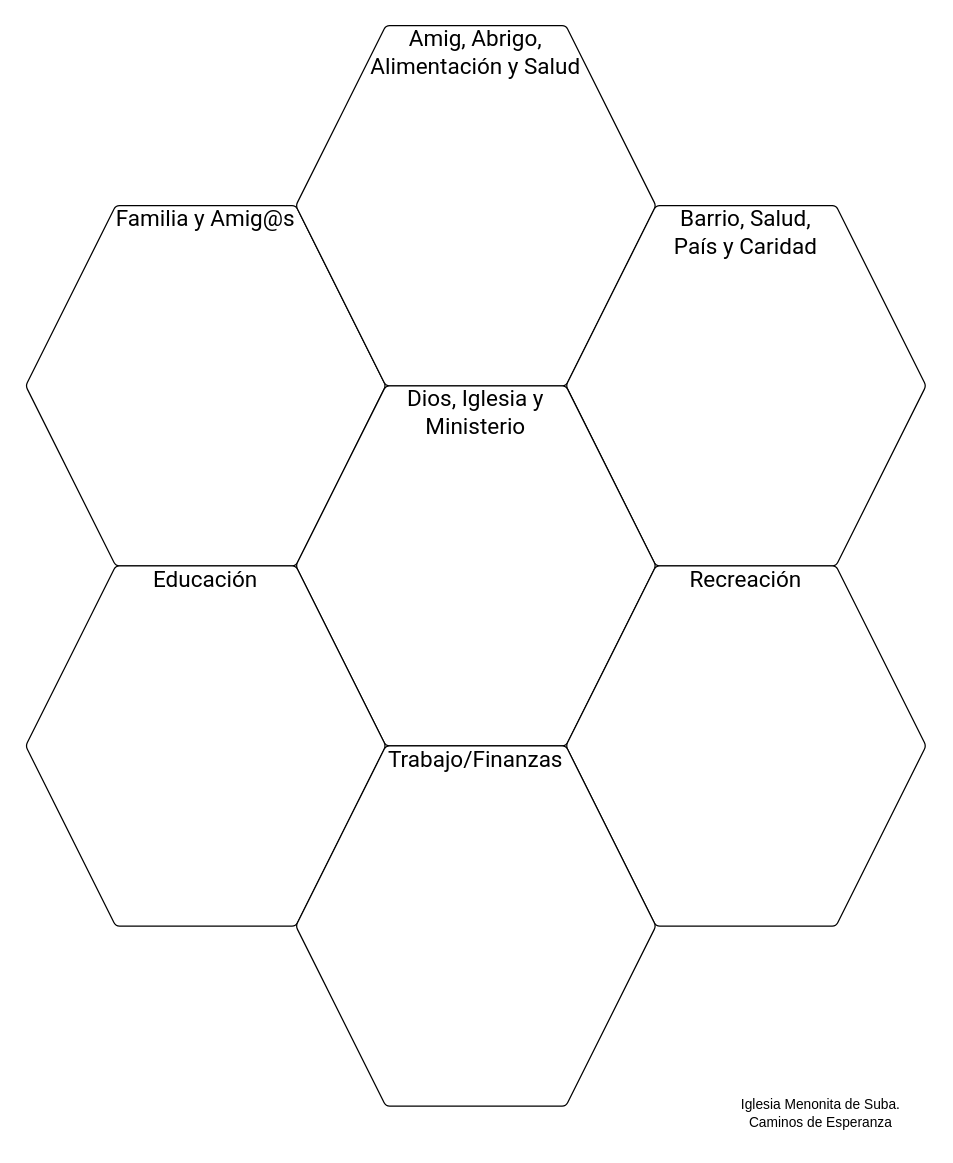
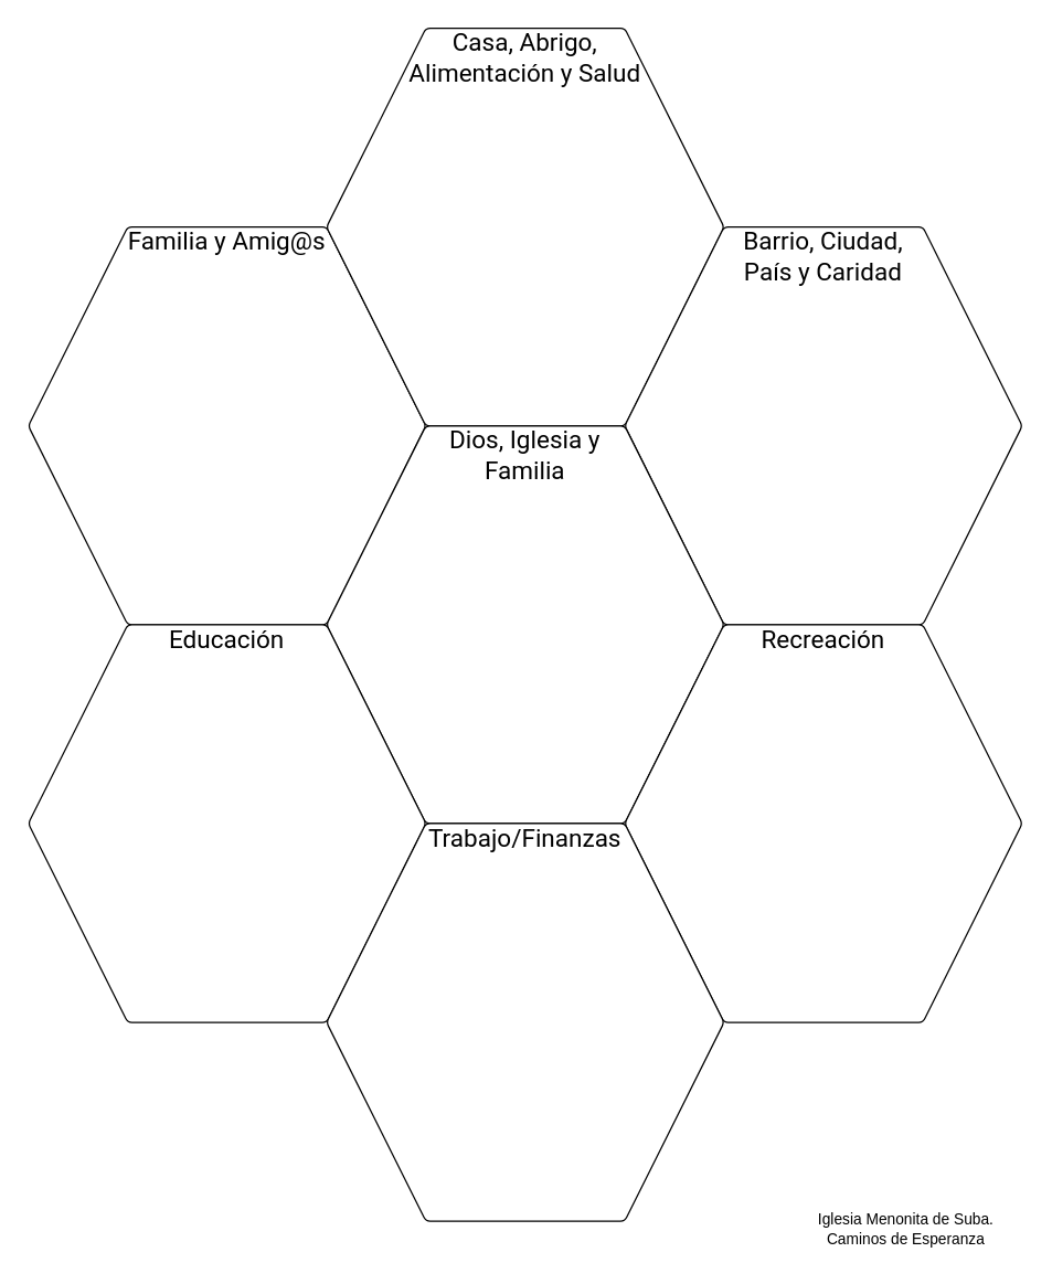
  <mxCell id="0" />
  <mxCell id="1" parent="0" />
  <mxCell id="2" value="Iglesia Menonita de Suba. Caminos de Esperanza" style="html=1;overflow=block;blockSpacing=1;whiteSpace=wrap;whiteSpace=wrap;fontSize=11;fontColor=#000000;spacing=0;strokeOpacity=0;fillOpacity=0;rounded=1;absoluteArcSize=1;arcSize=6;fillColor=#ffffff;dashed=1;" vertex="1" parent="1"><mxGeometry x="572" y="872" width="168" height="36" as="geometry" /></mxCell>
  <mxCell id="3" value="Familia y Amig@s" style="html=1;overflow=block;blockSpacing=1;whiteSpace=wrap;shape=hexagon;perimeter=hexagonPerimeter2;whiteSpace=wrap;fontSize=18;fontFamily=Roboto;spacing=0;verticalAlign=top;rounded=1;absoluteArcSize=1;arcSize=6;fontSource=https%3A%2F%2Ffonts.googleapis.com%2Fcss%3Ffamily%3DRoboto;" vertex="1" parent="1"><mxGeometry x="20" y="164" width="288" height="288" as="geometry" /></mxCell>
- <mxCell id="4" value="&lt;font data-font-src=&quot;https://fonts.googleapis.com/css?family=Roboto&quot;&gt;Amig, Abrigo, &lt;br&gt;Alimentación y Salud&lt;/font&gt;" style="html=1;overflow=block;blockSpacing=1;whiteSpace=wrap;shape=hexagon;perimeter=hexagonPerimeter2;whiteSpace=wrap;fontSize=18;fontFamily=Roboto;spacing=0;verticalAlign=top;rounded=1;absoluteArcSize=1;arcSize=6;fontSource=https%3A%2F%2Ffonts.googleapis.com%2Fcss%3Ffamily%3DRoboto;" vertex="1" parent="1"><mxGeometry x="236" y="20" width="288" height="288" as="geometry" /></mxCell>
- <mxCell id="5" value="Barrio, Salud,&#10;País y Caridad" style="html=1;overflow=block;blockSpacing=1;whiteSpace=wrap;shape=hexagon;perimeter=hexagonPerimeter2;whiteSpace=wrap;fontSize=18;fontFamily=Roboto;spacing=0;verticalAlign=top;rounded=1;absoluteArcSize=1;arcSize=6;fontSource=https%3A%2F%2Ffonts.googleapis.com%2Fcss%3Ffamily%3DRoboto;" vertex="1" parent="1"><mxGeometry x="452" y="164" width="288" height="288" as="geometry" /></mxCell>
- <mxCell id="6" value="Dios, Iglesia y &#10;Ministerio" style="html=1;overflow=block;blockSpacing=1;whiteSpace=wrap;shape=hexagon;perimeter=hexagonPerimeter2;whiteSpace=wrap;fontSize=18;fontFamily=Roboto;spacing=0;verticalAlign=top;rounded=1;absoluteArcSize=1;arcSize=6;fontSource=https%3A%2F%2Ffonts.googleapis.com%2Fcss%3Ffamily%3DRoboto;" vertex="1" parent="1"><mxGeometry x="236" y="308" width="288" height="288" as="geometry" /></mxCell>
+ <mxCell id="4" value="&lt;font data-font-src=&quot;https://fonts.googleapis.com/css?family=Roboto&quot;&gt;Casa, Abrigo, &lt;br&gt;Alimentación y Salud&lt;/font&gt;" style="html=1;overflow=block;blockSpacing=1;whiteSpace=wrap;shape=hexagon;perimeter=hexagonPerimeter2;whiteSpace=wrap;fontSize=18;fontFamily=Roboto;spacing=0;verticalAlign=top;rounded=1;absoluteArcSize=1;arcSize=6;fontSource=https%3A%2F%2Ffonts.googleapis.com%2Fcss%3Ffamily%3DRoboto;" vertex="1" parent="1"><mxGeometry x="236" y="20" width="288" height="288" as="geometry" /></mxCell>
+ <mxCell id="5" value="Barrio, Ciudad,&#10;País y Caridad" style="html=1;overflow=block;blockSpacing=1;whiteSpace=wrap;shape=hexagon;perimeter=hexagonPerimeter2;whiteSpace=wrap;fontSize=18;fontFamily=Roboto;spacing=0;verticalAlign=top;rounded=1;absoluteArcSize=1;arcSize=6;fontSource=https%3A%2F%2Ffonts.googleapis.com%2Fcss%3Ffamily%3DRoboto;" vertex="1" parent="1"><mxGeometry x="452" y="164" width="288" height="288" as="geometry" /></mxCell>
+ <mxCell id="6" value="Dios, Iglesia y &#10;Familia" style="html=1;overflow=block;blockSpacing=1;whiteSpace=wrap;shape=hexagon;perimeter=hexagonPerimeter2;whiteSpace=wrap;fontSize=18;fontFamily=Roboto;spacing=0;verticalAlign=top;rounded=1;absoluteArcSize=1;arcSize=6;fontSource=https%3A%2F%2Ffonts.googleapis.com%2Fcss%3Ffamily%3DRoboto;" vertex="1" parent="1"><mxGeometry x="236" y="308" width="288" height="288" as="geometry" /></mxCell>
  <mxCell id="7" value="Educación" style="html=1;overflow=block;blockSpacing=1;whiteSpace=wrap;shape=hexagon;perimeter=hexagonPerimeter2;whiteSpace=wrap;fontSize=18;fontFamily=Roboto;spacing=0;verticalAlign=top;rounded=1;absoluteArcSize=1;arcSize=6;fontSource=https%3A%2F%2Ffonts.googleapis.com%2Fcss%3Ffamily%3DRoboto;" vertex="1" parent="1"><mxGeometry x="20" y="452" width="288" height="288" as="geometry" /></mxCell>
  <mxCell id="8" value="Recreación" style="html=1;overflow=block;blockSpacing=1;whiteSpace=wrap;shape=hexagon;perimeter=hexagonPerimeter2;whiteSpace=wrap;fontSize=18;fontFamily=Roboto;spacing=0;verticalAlign=top;rounded=1;absoluteArcSize=1;arcSize=6;fontSource=https%3A%2F%2Ffonts.googleapis.com%2Fcss%3Ffamily%3DRoboto;" vertex="1" parent="1"><mxGeometry x="452" y="452" width="288" height="288" as="geometry" /></mxCell>
  <mxCell id="9" value="Trabajo/Finanzas" style="html=1;overflow=block;blockSpacing=1;whiteSpace=wrap;shape=hexagon;perimeter=hexagonPerimeter2;whiteSpace=wrap;fontSize=18;fontFamily=Roboto;spacing=0;verticalAlign=top;rounded=1;absoluteArcSize=1;arcSize=6;fontSource=https%3A%2F%2Ffonts.googleapis.com%2Fcss%3Ffamily%3DRoboto;" vertex="1" parent="1"><mxGeometry x="236" y="596" width="288" height="288" as="geometry" /></mxCell>
